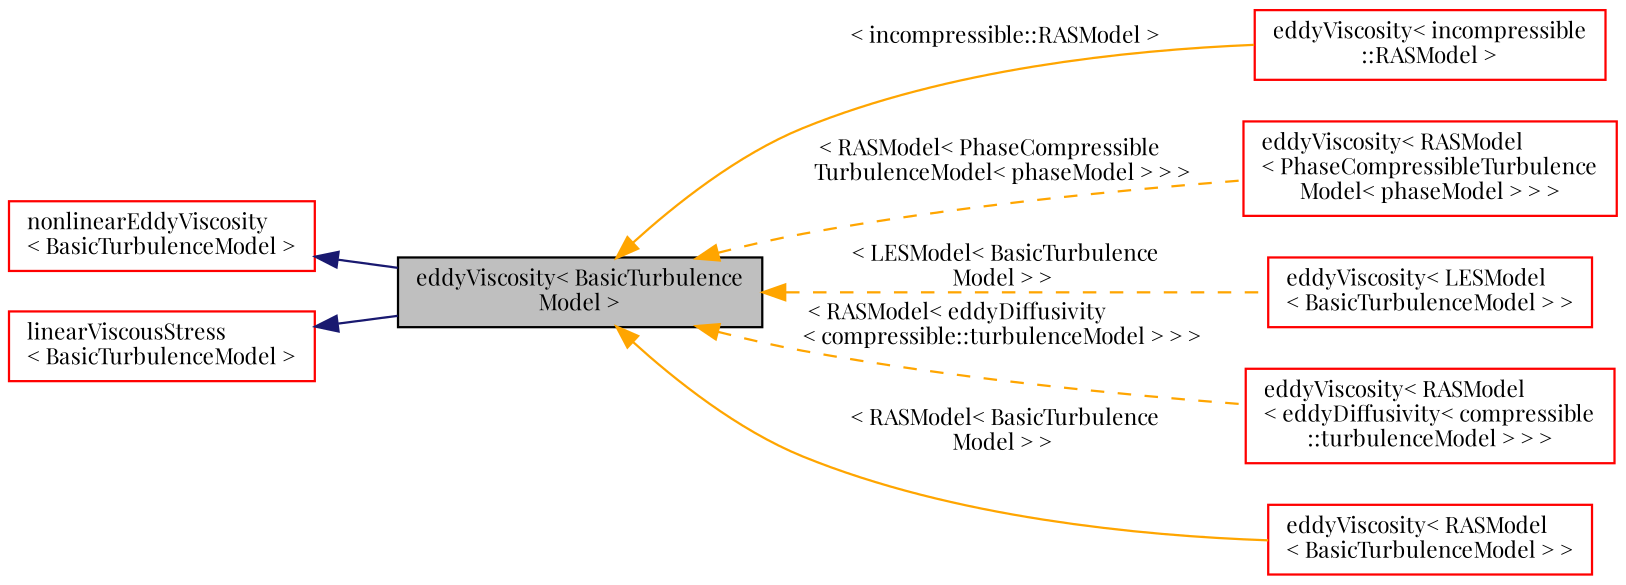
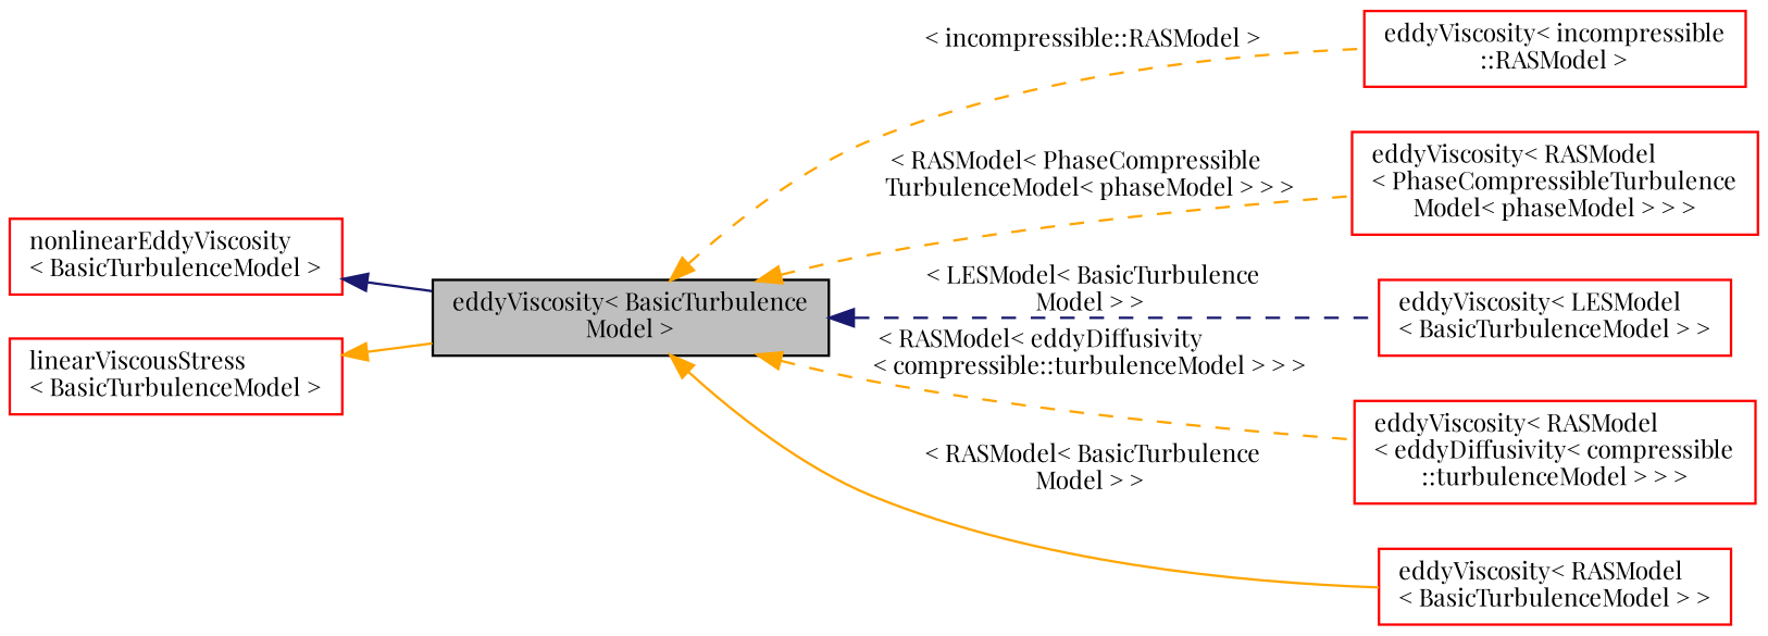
  digraph {
    fontname="Playfair Display"
    rankdir=LR
    node [color=red fontname="Playfair Display" fontsize=10 shape=record]
    edge [color=orange dir=back fontname="Playfair Display" fontsize=10 labelfontname=FreeSans labelfontsize=10 style=dashed]
    n1 [color=black fillcolor=grey75 fontcolor=black height=0.2 label="eddyViscosity\< BasicTurbulence\lModel \>" style=filled width=0.4]
    n2 [height=0.2 label="eddyViscosity\< incompressible\l::RASModel \>" width=0.4]
    n3 [height=0.2 label="eddyViscosity\< RASModel\l\< PhaseCompressibleTurbulence\lModel\< phaseModel \> \> \>" width=0.4]
    n4 [height=0.2 label="eddyViscosity\< LESModel\l\< BasicTurbulenceModel \> \>" width=0.4]
    n5 [height=0.2 label="eddyViscosity\< RASModel\l\< eddyDiffusivity\< compressible\l::turbulenceModel \> \> \>" width=0.4]
    n6 [height=0.2 label="eddyViscosity\< RASModel\l\< BasicTurbulenceModel \> \>" width=0.4]
    n7 [height=0.2 label="nonlinearEddyViscosity\l\< BasicTurbulenceModel \>" width=0.4]
    n8 [height=0.2 label="linearViscousStress\l\< BasicTurbulenceModel \>" width=0.4]
-   n1 -> n2 [label=" \< incompressible::RASModel \>" style=solid]
+   n1 -> n2 [label=" \< incompressible::RASModel \>"]
    n1 -> n3 [label=" \< RASModel\< PhaseCompressible\lTurbulenceModel\< phaseModel \> \> \>"]
-   n1 -> n4 [label=" \< LESModel\< BasicTurbulence\lModel \> \>"]
+   n1 -> n4 [color=midnightblue label=" \< LESModel\< BasicTurbulence\lModel \> \>"]
    n1 -> n5 [label=" \< RASModel\< eddyDiffusivity\l\< compressible::turbulenceModel \> \> \>"]
    n1 -> n6 [label=" \< RASModel\< BasicTurbulence\lModel \> \>" style=solid]
    n7 -> n1 [color=midnightblue style=solid]
-   n8 -> n1 [color=midnightblue style=solid]
+   n8 -> n1 [style=solid]
  }
